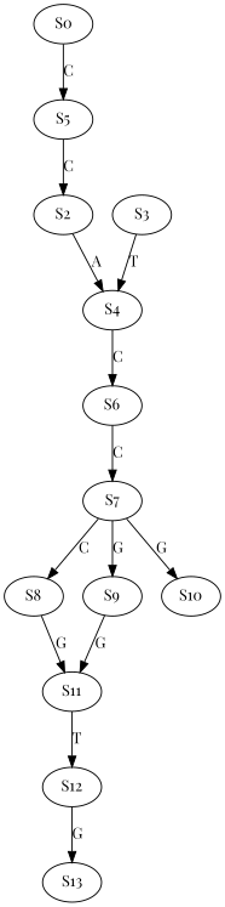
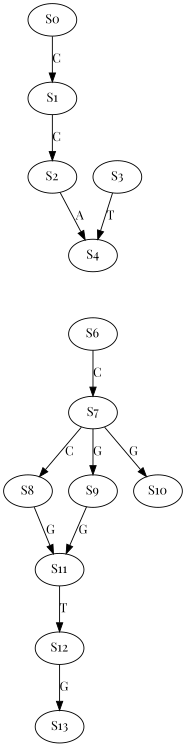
  strict digraph {
    fontname="Playfair Display"
    node [fontname="Playfair Display"]
    edge [fontname="Playfair Display"]
    S0
-   S1 [label=S5]
+   S1
    S2
    S4
    S3
    S6
    S7
    S8
    S9
    S10
    S11
    S12
    S13
    S0 -> S1 [label=C]
    S1 -> S2 [label=C]
    S2 -> S4 [label=A]
-   S4 -> S6 [label=C]
    S3 -> S4 [label=T]
    S6 -> S7 [label=C]
    S7 -> S8 [label=C]
    S7 -> S9 [label=G]
    S7 -> S10 [label=G]
    S8 -> S11 [label=G]
    S9 -> S11 [label=G]
    S11 -> S12 [label=T]
    S12 -> S13 [label=G]
  }
